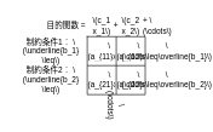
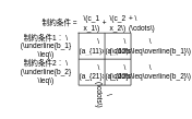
  <mxCell id="0" />
  <mxCell id="1" parent="0" />
  <mxCell id="2" value="" style="shape=table;html=1;whiteSpace=wrap;startSize=0;container=1;collapsible=0;childLayout=tableLayout;fontSize=11;" vertex="1" parent="1"><mxGeometry x="120" y="50" width="80" height="80" as="geometry" /></mxCell>
  <mxCell id="3" value="" style="shape=tableRow;horizontal=0;startSize=0;swimlaneHead=0;swimlaneBody=0;top=0;left=0;bottom=0;right=0;collapsible=0;dropTarget=0;fillColor=none;points=[[0,0.5],[1,0.5]];portConstraint=eastwest;fontSize=11;" vertex="1" parent="2"><mxGeometry width="80" height="40" as="geometry" /></mxCell>
  <mxCell id="4" value="\(a_{11}x_1\)" style="shape=partialRectangle;html=1;whiteSpace=wrap;connectable=0;fillColor=none;top=0;left=0;bottom=0;right=0;overflow=hidden;fontSize=11;" vertex="1" parent="3"><mxGeometry width="40" height="40" as="geometry"><mxRectangle width="40" height="40" as="alternateBounds" /></mxGeometry></mxCell>
  <mxCell id="5" value="\(a_{12}x_2\)" style="shape=partialRectangle;html=1;whiteSpace=wrap;connectable=0;fillColor=none;top=0;left=0;bottom=0;right=0;overflow=hidden;fontSize=11;" vertex="1" parent="3"><mxGeometry x="40" width="40" height="40" as="geometry"><mxRectangle width="40" height="40" as="alternateBounds" /></mxGeometry></mxCell>
  <mxCell id="6" value="" style="shape=tableRow;horizontal=0;startSize=0;swimlaneHead=0;swimlaneBody=0;top=0;left=0;bottom=0;right=0;collapsible=0;dropTarget=0;fillColor=none;points=[[0,0.5],[1,0.5]];portConstraint=eastwest;fontSize=11;" vertex="1" parent="2"><mxGeometry y="40" width="80" height="40" as="geometry" /></mxCell>
  <mxCell id="7" value="\(a_{21}x_1\)" style="shape=partialRectangle;html=1;whiteSpace=wrap;connectable=0;fillColor=none;top=0;left=0;bottom=0;right=0;overflow=hidden;fontSize=11;" vertex="1" parent="6"><mxGeometry width="40" height="40" as="geometry"><mxRectangle width="40" height="40" as="alternateBounds" /></mxGeometry></mxCell>
  <mxCell id="8" value="\(a_{22}x_2\)" style="shape=partialRectangle;html=1;whiteSpace=wrap;connectable=0;fillColor=none;top=0;left=0;bottom=0;right=0;overflow=hidden;fontSize=11;" vertex="1" parent="6"><mxGeometry x="40" width="40" height="40" as="geometry"><mxRectangle width="40" height="40" as="alternateBounds" /></mxGeometry></mxCell>
  <mxCell id="9" value="制約条件1： \(\underline{b_1} \leq\)" style="text;html=1;strokeColor=none;fillColor=none;align=center;verticalAlign=middle;whiteSpace=wrap;rounded=0;fontSize=11;" vertex="1" parent="1"><mxGeometry x="20" y="50" width="100" height="40" as="geometry" /></mxCell>
- <mxCell id="10" value="目的関数 =" style="text;html=1;strokeColor=none;fillColor=none;align=right;verticalAlign=middle;whiteSpace=wrap;rounded=0;fontSize=11;" vertex="1" parent="1"><mxGeometry x="40" y="20" width="80" height="30" as="geometry" /></mxCell>
+ <mxCell id="10" value="制約条件 =" style="text;html=1;strokeColor=none;fillColor=none;align=right;verticalAlign=middle;whiteSpace=wrap;rounded=0;fontSize=11;" vertex="1" parent="1"><mxGeometry x="40" y="20" width="80" height="30" as="geometry" /></mxCell>
  <mxCell id="11" value="\(c_1 x_1\)" style="text;html=1;strokeColor=none;fillColor=none;align=center;verticalAlign=middle;whiteSpace=wrap;rounded=0;fontSize=11;" vertex="1" parent="1"><mxGeometry x="120" y="20" width="40" height="30" as="geometry" /></mxCell>
  <mxCell id="12" value="\(c_2 x_2\)" style="text;html=1;strokeColor=none;fillColor=none;align=center;verticalAlign=middle;whiteSpace=wrap;rounded=0;fontSize=11;" vertex="1" parent="1"><mxGeometry x="160" y="20" width="40" height="30" as="geometry" /></mxCell>
  <mxCell id="13" value="+" style="text;html=1;strokeColor=none;fillColor=none;align=center;verticalAlign=middle;whiteSpace=wrap;rounded=0;fontSize=11;" vertex="1" parent="1"><mxGeometry x="150" y="20" width="20" height="30" as="geometry" /></mxCell>
  <mxCell id="14" value="+ \(\cdots\)" style="text;html=1;strokeColor=none;fillColor=none;align=left;verticalAlign=middle;whiteSpace=wrap;rounded=0;fontSize=11;" vertex="1" parent="1"><mxGeometry x="195" y="20" width="40" height="30" as="geometry" /></mxCell>
  <mxCell id="15" value="\(\cdots\leq\overline{b_1}\)" style="text;html=1;strokeColor=none;fillColor=none;align=center;verticalAlign=middle;whiteSpace=wrap;rounded=0;fontSize=11;" vertex="1" parent="1"><mxGeometry x="200" y="50" width="60" height="40" as="geometry" /></mxCell>
  <mxCell id="16" value="制約条件2： \(\underline{b_2} \leq\)" style="text;html=1;strokeColor=none;fillColor=none;align=center;verticalAlign=middle;whiteSpace=wrap;rounded=0;fontSize=11;" vertex="1" parent="1"><mxGeometry x="20" y="90" width="100" height="40" as="geometry" /></mxCell>
  <mxCell id="17" value="\(\cdots\leq\overline{b_2}\)" style="text;html=1;strokeColor=none;fillColor=none;align=center;verticalAlign=middle;whiteSpace=wrap;rounded=0;fontSize=11;" vertex="1" parent="1"><mxGeometry x="200" y="90" width="60" height="40" as="geometry" /></mxCell>
  <mxCell id="18" value="\(\cdots\)" style="text;html=1;strokeColor=none;fillColor=none;align=center;verticalAlign=middle;whiteSpace=wrap;rounded=0;rotation=90;fontSize=11;" vertex="1" parent="1"><mxGeometry x="145" y="130" width="30" height="30" as="geometry" /></mxCell>
